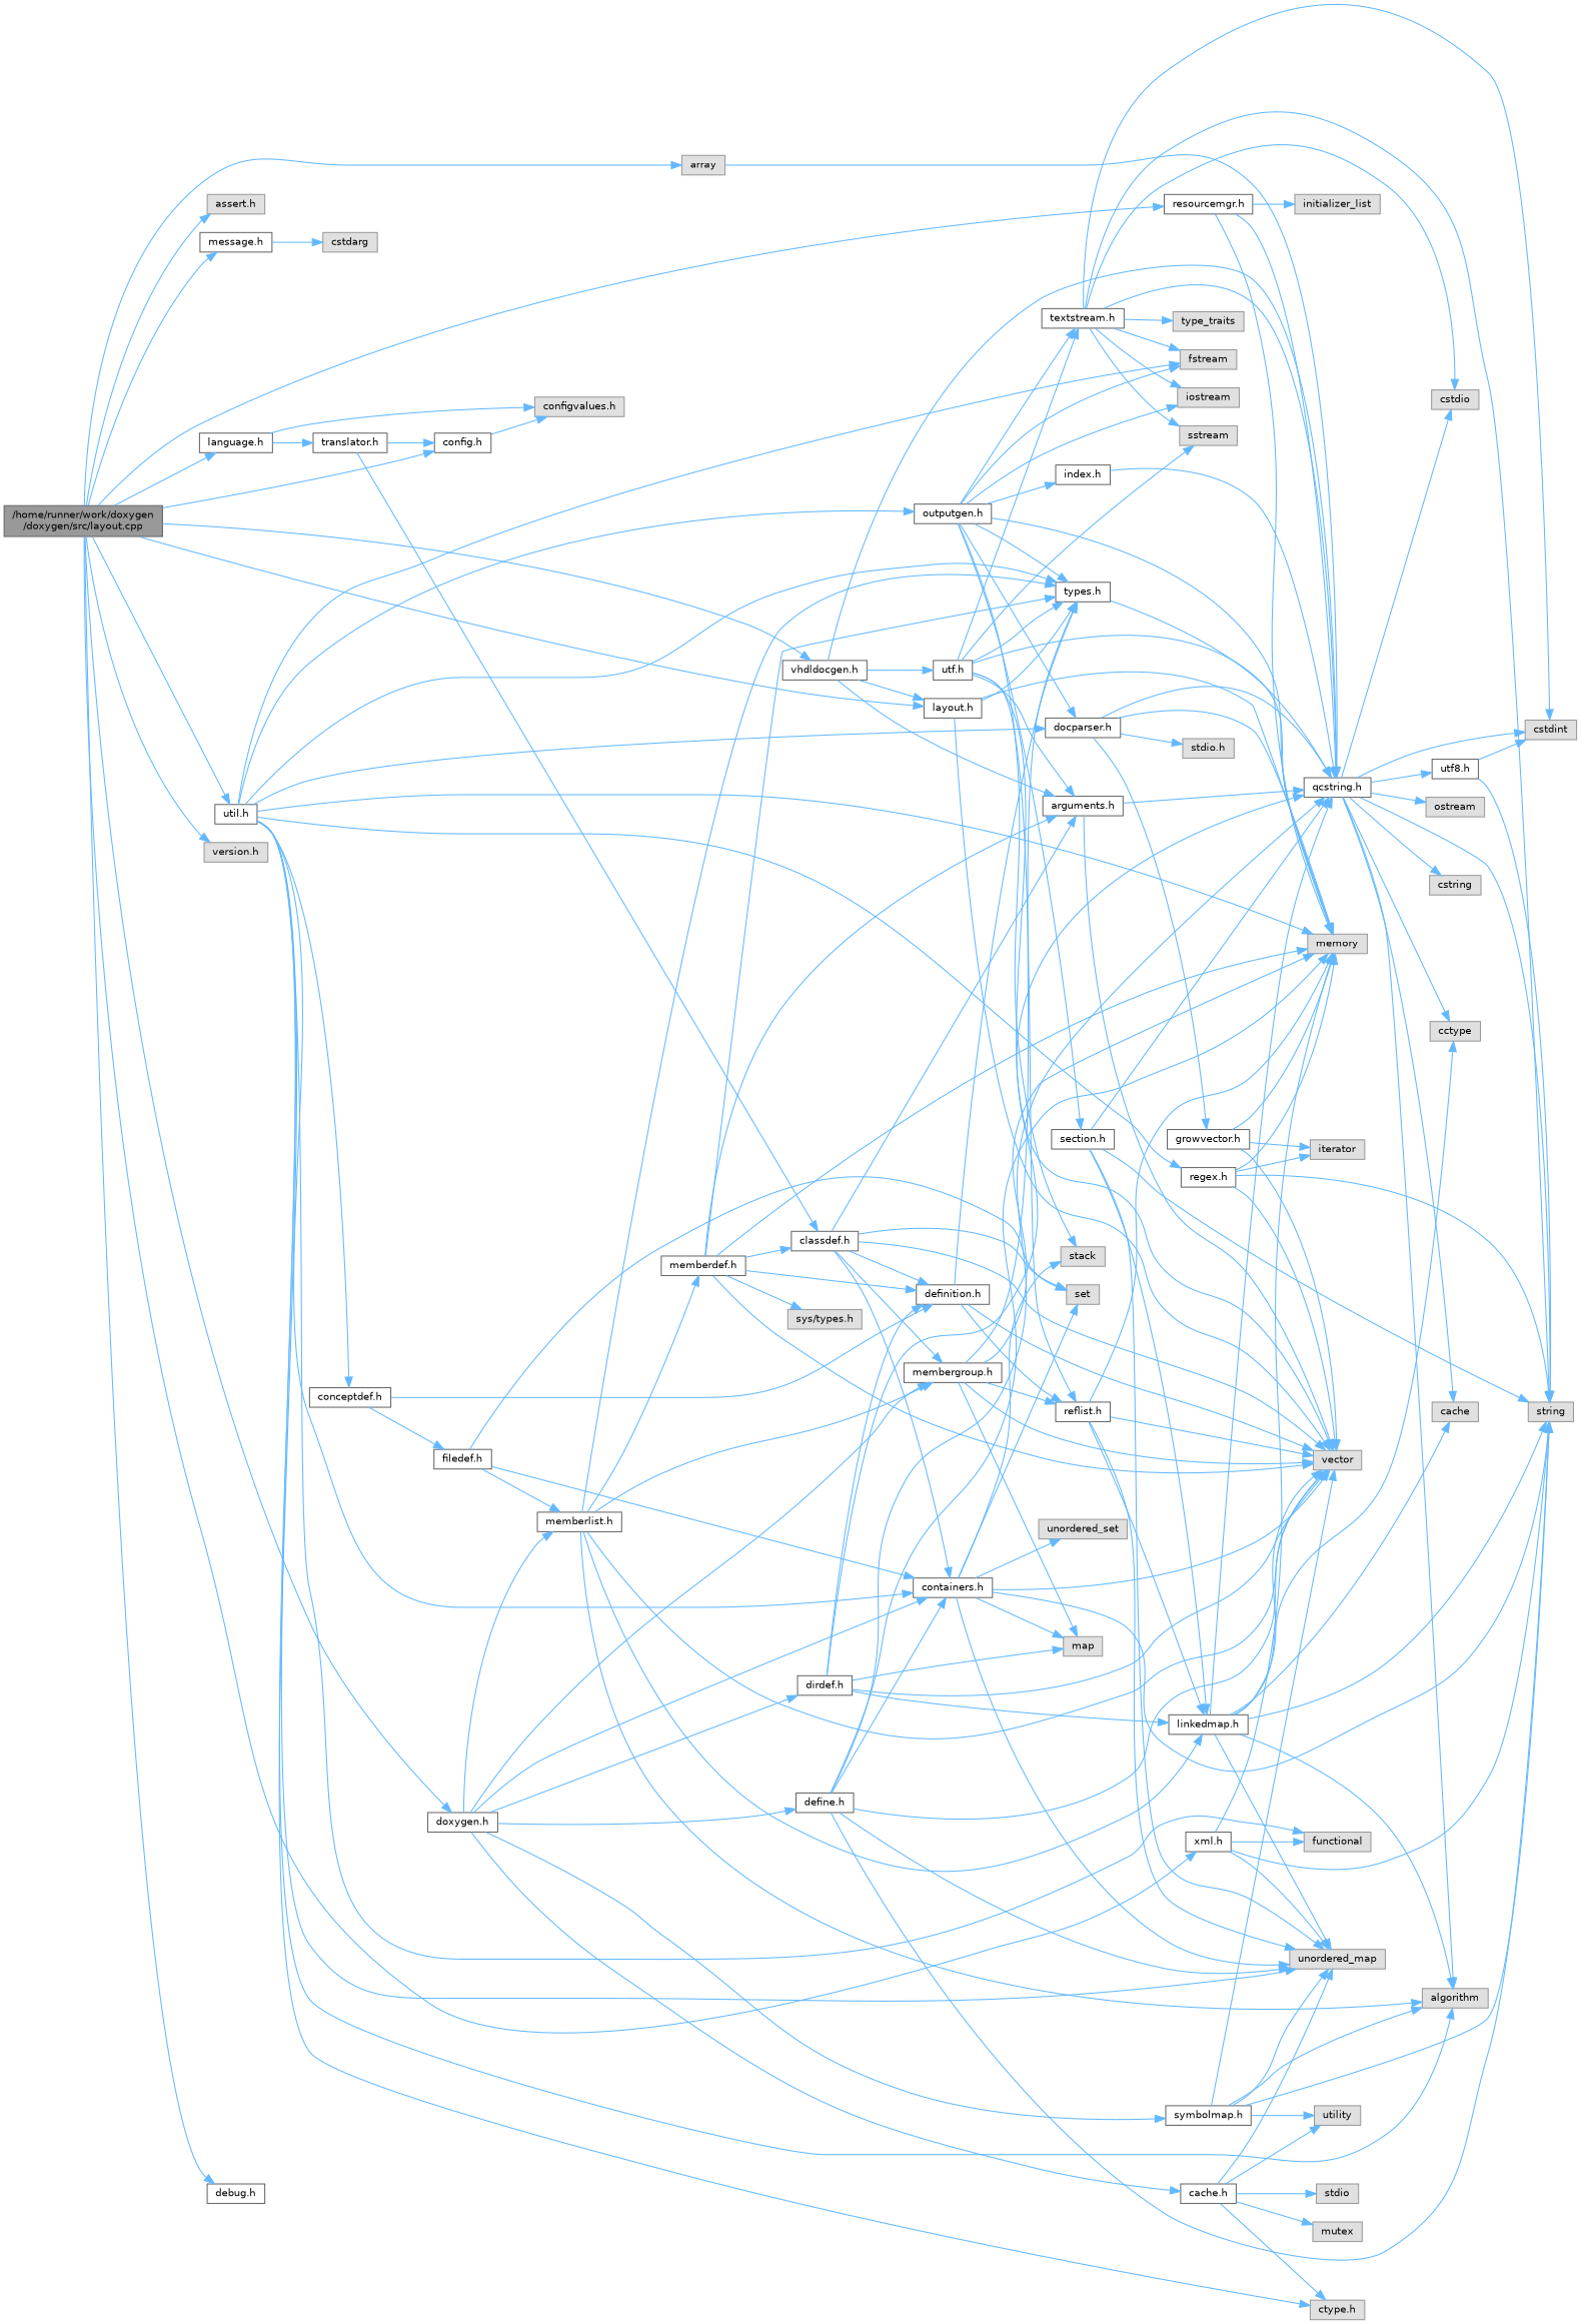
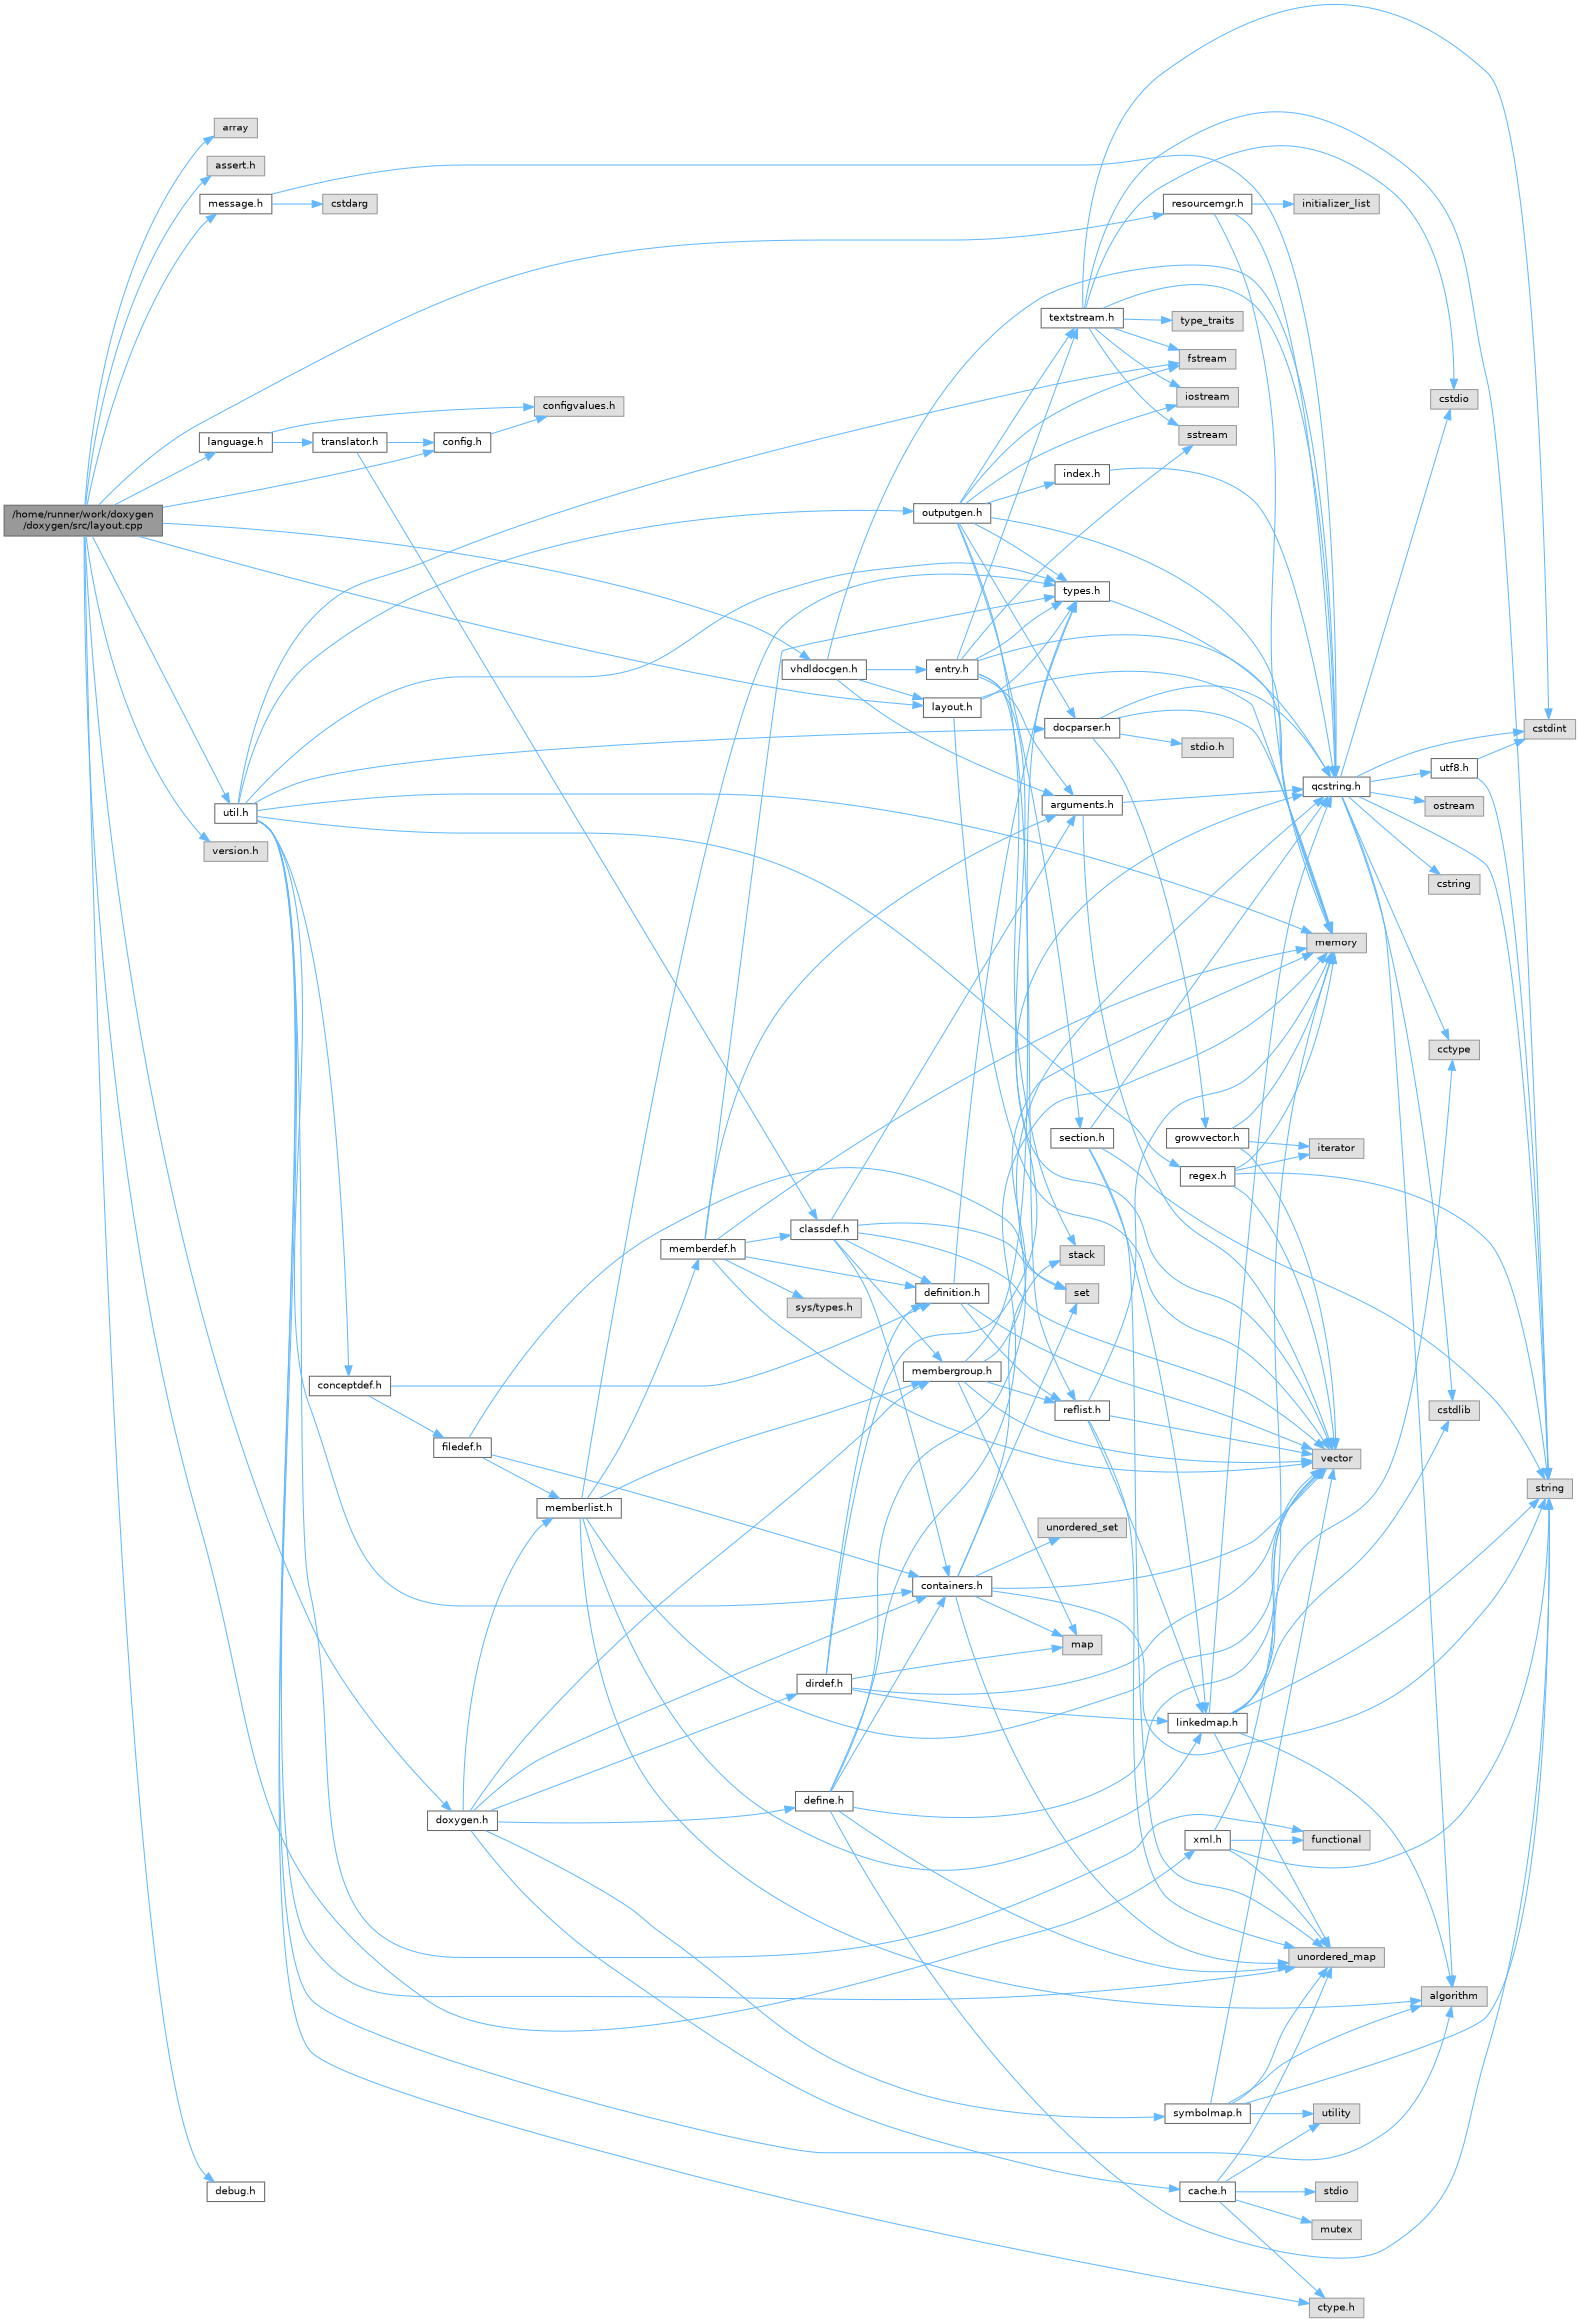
  digraph {
    rankdir=LR
    node [color=grey40 fillcolor=white fontname=Helvetica fontsize=10 shape=box style=filled]
    edge [color=steelblue1 fontname=Helvetica fontsize=10 labelfontname=Helvetica labelfontsize=10 style=solid]
    n1 [color=gray40 fillcolor=grey60 fontcolor=black height=0.2 label="/home/runner/work/doxygen\l/doxygen/src/layout.cpp" width=0.4]
    n2 [color=grey60 fillcolor="#E0E0E0" height=0.2 label=array width=0.4]
    n3 [color=grey60 fillcolor="#E0E0E0" height=0.2 label="assert.h" width=0.4]
    n4 [height=0.2 label="layout.h" width=0.4]
    n5 [height=0.2 label="message.h" width=0.4]
    n6 [height=0.2 label="language.h" width=0.4]
    n7 [height=0.2 label="config.h" width=0.4]
    n8 [height=0.2 label="vhdldocgen.h" width=0.4]
    n9 [height=0.2 label="util.h" width=0.4]
    n10 [height=0.2 label="doxygen.h" width=0.4]
    n11 [color=grey60 fillcolor="#E0E0E0" height=0.2 label="version.h" width=0.4]
    n12 [height=0.2 label="xml.h" width=0.4]
    n13 [height=0.2 label="resourcemgr.h" width=0.4]
    n14 [height=0.2 label="debug.h" width=0.4]
    n15 [color=grey60 fillcolor="#E0E0E0" height=0.2 label=memory width=0.4]
    n16 [color=grey60 fillcolor="#E0E0E0" height=0.2 label=vector width=0.4]
    n17 [height=0.2 label="types.h" width=0.4]
    n18 [height=0.2 label="qcstring.h" width=0.4]
    n19 [color=grey60 fillcolor="#E0E0E0" height=0.2 label=cstdarg width=0.4]
    n20 [height=0.2 label="translator.h" width=0.4]
    n21 [color=grey60 fillcolor="#E0E0E0" height=0.2 label="configvalues.h" width=0.4]
    n22 [height=0.2 label="arguments.h" width=0.4]
-   n23 [height=0.2 label="utf.h" width=0.4]
+   n23 [height=0.2 label="entry.h" width=0.4]
    n24 [color=grey60 fillcolor="#E0E0E0" height=0.2 label=algorithm width=0.4]
    n25 [height=0.2 label="containers.h" width=0.4]
    n26 [color=grey60 fillcolor="#E0E0E0" height=0.2 label=unordered_map width=0.4]
    n27 [color=grey60 fillcolor="#E0E0E0" height=0.2 label=fstream width=0.4]
    n28 [color=grey60 fillcolor="#E0E0E0" height=0.2 label=functional width=0.4]
    n29 [color=grey60 fillcolor="#E0E0E0" height=0.2 label="ctype.h" width=0.4]
    n30 [height=0.2 label="docparser.h" width=0.4]
    n31 [height=0.2 label="outputgen.h" width=0.4]
    n32 [height=0.2 label="regex.h" width=0.4]
    n33 [height=0.2 label="conceptdef.h" width=0.4]
    n34 [height=0.2 label="membergroup.h" width=0.4]
    n35 [height=0.2 label="memberlist.h" width=0.4]
    n36 [height=0.2 label="dirdef.h" width=0.4]
    n37 [height=0.2 label="define.h" width=0.4]
    n38 [height=0.2 label="cache.h" width=0.4]
    n39 [height=0.2 label="symbolmap.h" width=0.4]
    n40 [color=grey60 fillcolor="#E0E0E0" height=0.2 label=string width=0.4]
    n41 [color=grey60 fillcolor="#E0E0E0" height=0.2 label=initializer_list width=0.4]
    n42 [color=grey60 fillcolor="#E0E0E0" height=0.2 label=cctype width=0.4]
    n43 [color=grey60 fillcolor="#E0E0E0" height=0.2 label=cstring width=0.4]
    n44 [color=grey60 fillcolor="#E0E0E0" height=0.2 label=cstdio width=0.4]
-   n45 [color=grey60 fillcolor="#E0E0E0" height=0.2 label=cache width=0.4]
+   n45 [color=grey60 fillcolor="#E0E0E0" height=0.2 label=cstdlib width=0.4]
    n46 [color=grey60 fillcolor="#E0E0E0" height=0.2 label=cstdint width=0.4]
    n47 [color=grey60 fillcolor="#E0E0E0" height=0.2 label=ostream width=0.4]
    n48 [height=0.2 label="utf8.h" width=0.4]
    n49 [height=0.2 label="classdef.h" width=0.4]
    n50 [color=grey60 fillcolor="#E0E0E0" height=0.2 label=set width=0.4]
    n51 [height=0.2 label="definition.h" width=0.4]
    n52 [color=grey60 fillcolor="#E0E0E0" height=0.2 label=map width=0.4]
    n53 [color=grey60 fillcolor="#E0E0E0" height=0.2 label=unordered_set width=0.4]
    n54 [color=grey60 fillcolor="#E0E0E0" height=0.2 label=stack width=0.4]
    n55 [height=0.2 label="reflist.h" width=0.4]
    n56 [height=0.2 label="linkedmap.h" width=0.4]
    n57 [color=grey60 fillcolor="#E0E0E0" height=0.2 label=sstream width=0.4]
    n58 [height=0.2 label="textstream.h" width=0.4]
    n59 [color=grey60 fillcolor="#E0E0E0" height=0.2 label=iostream width=0.4]
    n60 [color=grey60 fillcolor="#E0E0E0" height=0.2 label=type_traits width=0.4]
    n61 [color=grey60 fillcolor="#E0E0E0" height=0.2 label="stdio.h" width=0.4]
    n62 [height=0.2 label="growvector.h" width=0.4]
    n63 [height=0.2 label="index.h" width=0.4]
    n64 [height=0.2 label="section.h" width=0.4]
    n65 [color=grey60 fillcolor="#E0E0E0" height=0.2 label=iterator width=0.4]
    n66 [height=0.2 label="filedef.h" width=0.4]
    n67 [height=0.2 label="memberdef.h" width=0.4]
    n68 [color=grey60 fillcolor="#E0E0E0" height=0.2 label="sys/types.h" width=0.4]
    n69 [color=grey60 fillcolor="#E0E0E0" height=0.2 label=stdio width=0.4]
    n70 [color=grey60 fillcolor="#E0E0E0" height=0.2 label=mutex width=0.4]
    n71 [color=grey60 fillcolor="#E0E0E0" height=0.2 label=utility width=0.4]
    n1 -> n2
    n1 -> n3
    n1 -> n4
    n1 -> n5
    n1 -> n6
    n1 -> n7
    n1 -> n8
    n1 -> n9
    n1 -> n10
    n1 -> n11
    n1 -> n12
    n1 -> n13
    n1 -> n14
    n4 -> n15
    n4 -> n16
    n4 -> n17
-   n2 -> n18
+   n5 -> n18
    n5 -> n19
    n6 -> n20
    n6 -> n21
    n7 -> n21
    n8 -> n4
    n8 -> n18
    n8 -> n22
    n8 -> n23
    n9 -> n15
    n9 -> n17
    n9 -> n24
    n9 -> n25
    n9 -> n26
    n9 -> n27
    n9 -> n28
    n9 -> n29
    n9 -> n30
    n9 -> n31
    n9 -> n32
    n9 -> n33
    n10 -> n25
    n10 -> n34
    n10 -> n35
    n10 -> n36
    n10 -> n37
    n10 -> n38
    n10 -> n39
    n12 -> n15
    n12 -> n26
    n12 -> n28
    n12 -> n40
    n13 -> n15
    n13 -> n18
    n13 -> n41
    n17 -> n18
    n18 -> n24
    n18 -> n40
    n18 -> n42
    n18 -> n43
    n18 -> n44
    n18 -> n45
    n18 -> n46
    n18 -> n47
    n18 -> n48
    n20 -> n7
    n20 -> n49
    n22 -> n16
    n22 -> n18
    n23 -> n15
    n23 -> n16
    n23 -> n17
    n23 -> n22
    n23 -> n55
    n23 -> n57
    n23 -> n58
    n25 -> n16
    n25 -> n26
    n25 -> n40
    n25 -> n50
    n25 -> n52
    n25 -> n53
    n25 -> n54
    n30 -> n15
    n30 -> n18
    n30 -> n61
    n30 -> n62
    n31 -> n15
    n31 -> n17
    n31 -> n27
    n31 -> n30
    n31 -> n54
    n31 -> n58
    n31 -> n59
    n31 -> n63
    n31 -> n64
    n32 -> n15
    n32 -> n16
    n32 -> n40
    n32 -> n65
    n33 -> n51
    n33 -> n66
    n34 -> n15
    n34 -> n16
    n34 -> n17
    n34 -> n52
    n34 -> n55
    n35 -> n16
    n35 -> n17
    n35 -> n24
    n35 -> n34
    n35 -> n56
    n35 -> n67
    n36 -> n16
    n36 -> n18
    n36 -> n51
    n36 -> n52
    n36 -> n56
    n37 -> n15
    n37 -> n16
    n37 -> n18
    n37 -> n25
    n37 -> n26
    n37 -> n40
    n38 -> n26
    n38 -> n29
    n38 -> n69
    n38 -> n70
    n38 -> n71
    n39 -> n16
    n39 -> n24
    n39 -> n26
    n39 -> n40
    n39 -> n71
    n48 -> n40
    n48 -> n46
    n49 -> n16
    n49 -> n22
    n49 -> n25
    n49 -> n34
    n49 -> n50
    n49 -> n51
    n51 -> n16
    n51 -> n17
    n51 -> n55
    n55 -> n15
    n55 -> n16
    n55 -> n26
    n55 -> n56
    n56 -> n16
    n56 -> n18
    n56 -> n24
    n56 -> n26
    n56 -> n40
    n56 -> n42
    n56 -> n45
    n58 -> n18
    n58 -> n27
    n58 -> n40
    n58 -> n44
    n58 -> n46
    n58 -> n57
    n58 -> n59
    n58 -> n60
    n62 -> n15
    n62 -> n16
    n62 -> n65
    n63 -> n18
    n64 -> n18
    n64 -> n26
    n64 -> n40
    n64 -> n56
    n66 -> n25
    n66 -> n35
    n66 -> n50
    n67 -> n15
    n67 -> n16
    n67 -> n17
    n67 -> n22
    n67 -> n49
    n67 -> n51
    n67 -> n68
  }
